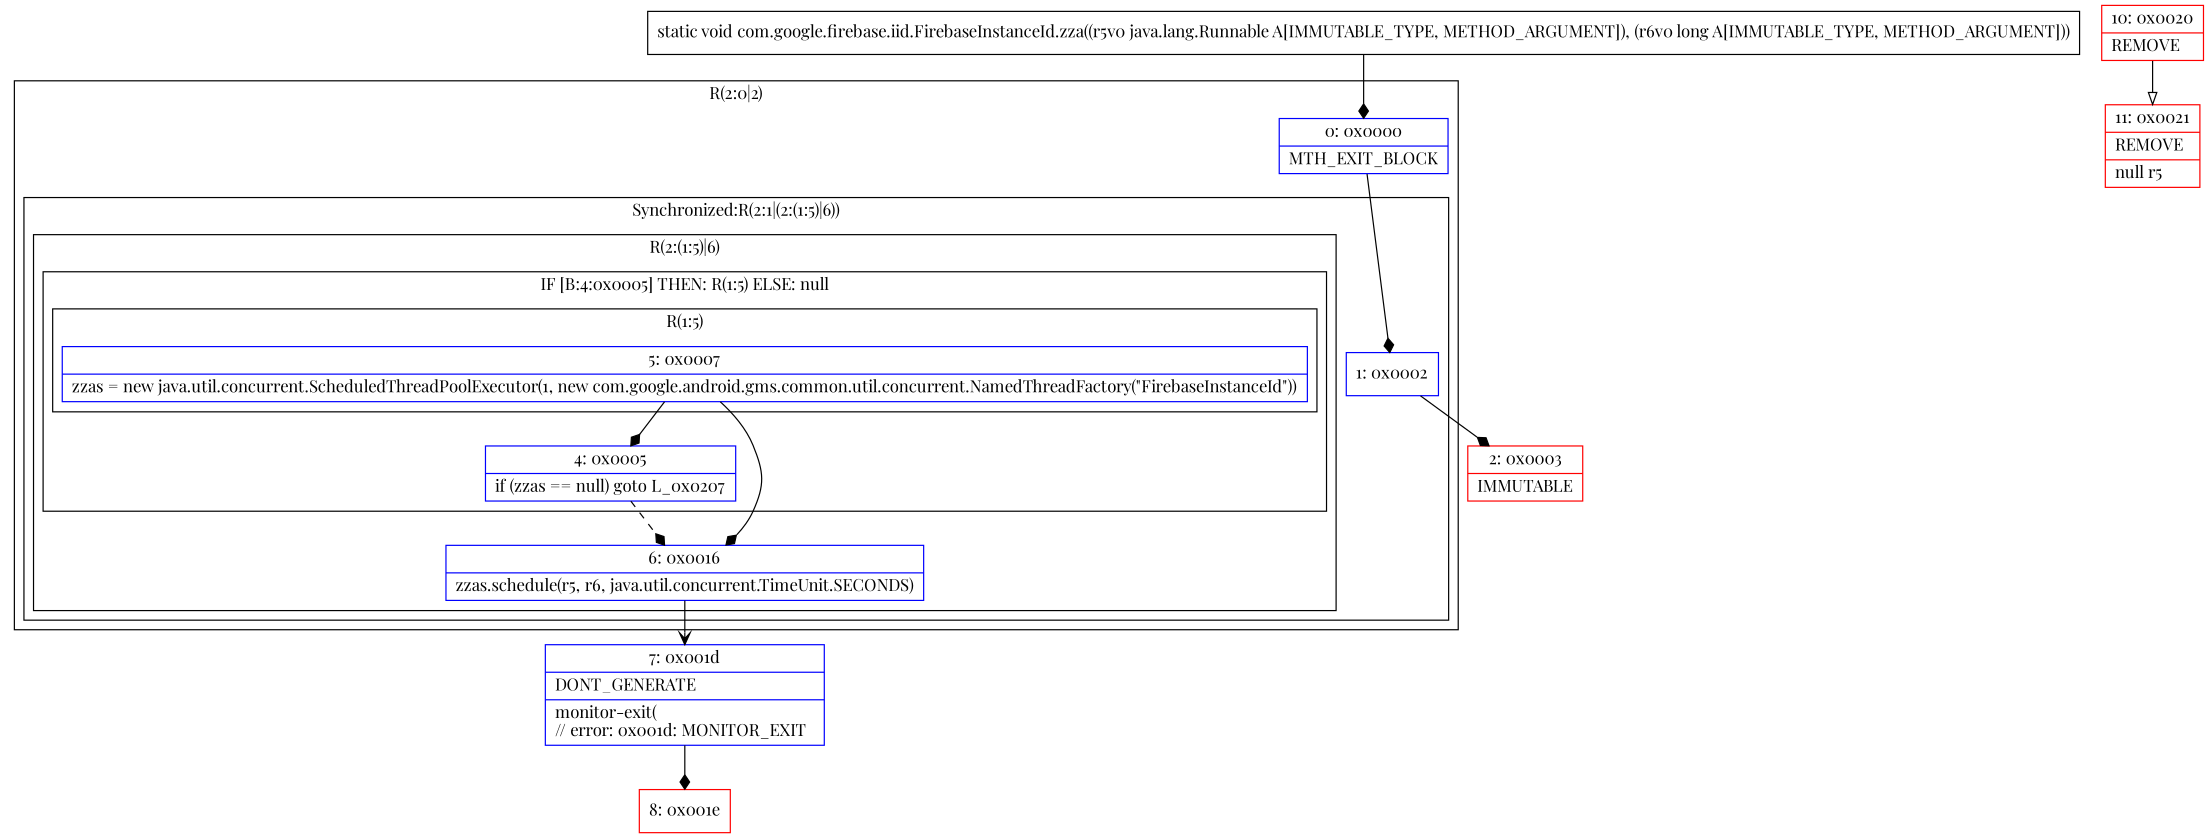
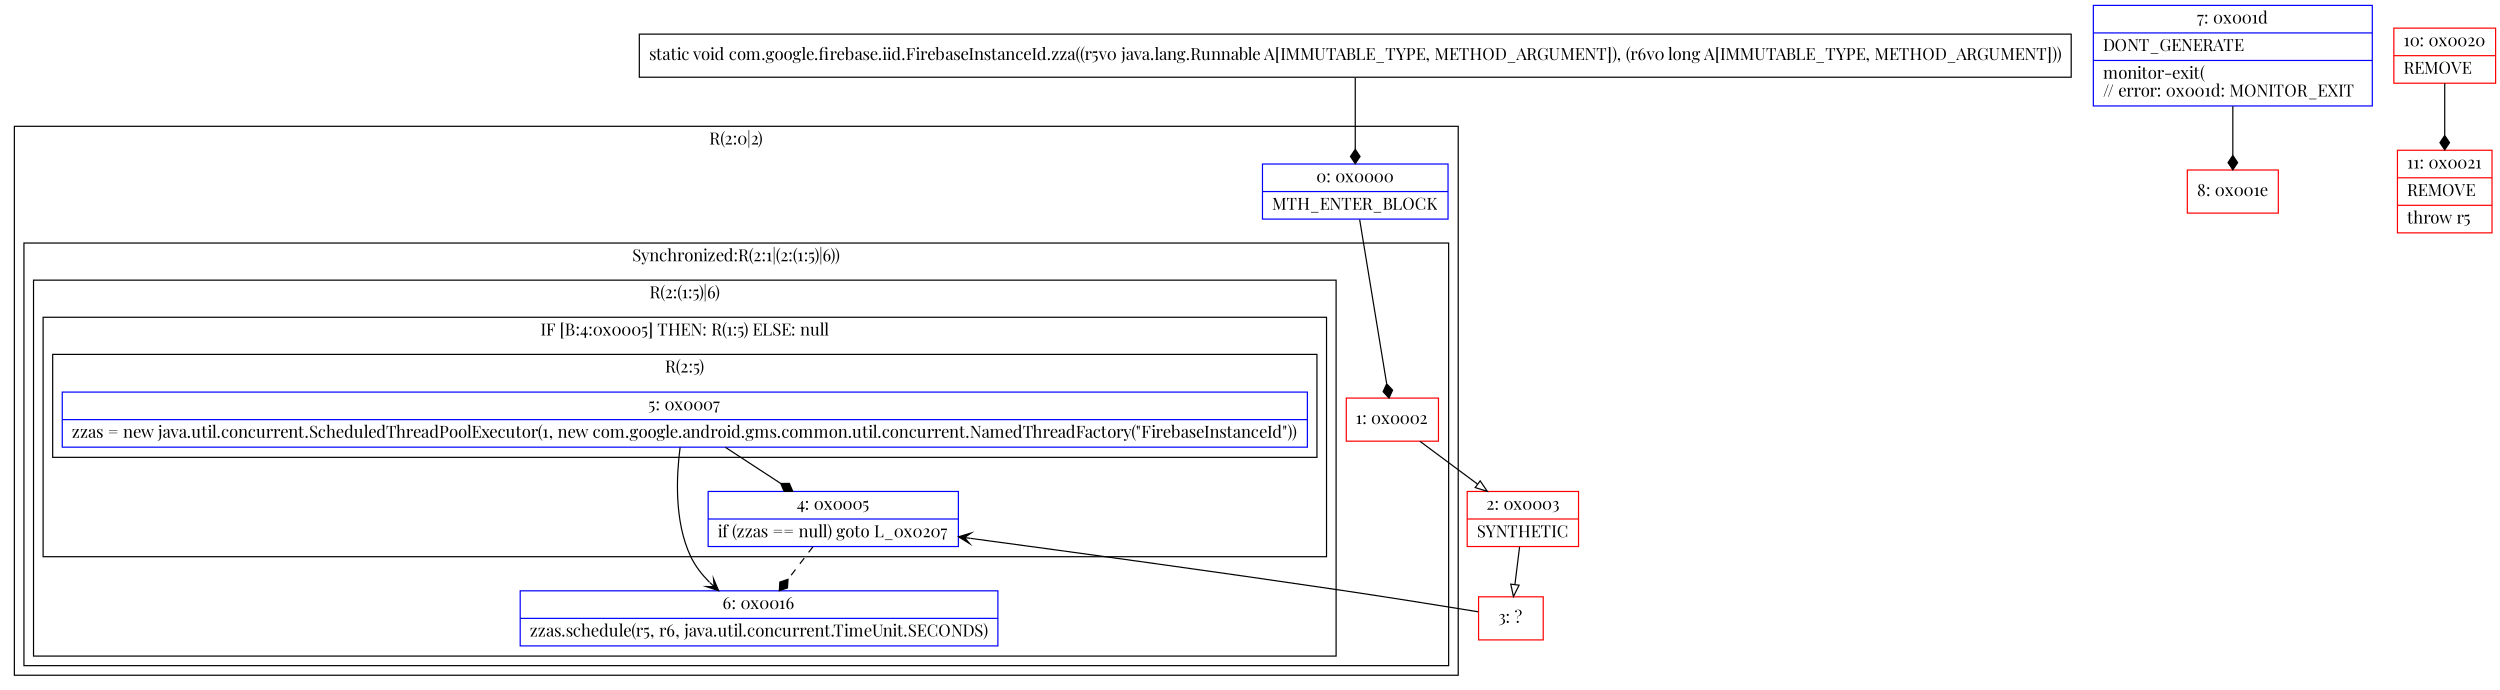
  digraph {
    fontname="Playfair Display"
    node [color=blue fontname="Playfair Display" shape=record]
    edge [arrowhead=diamond fontname="Playfair Display"]
    n1 [label="{5\:\ 0x0007|zzas = new java.util.concurrent.ScheduledThreadPoolExecutor(1, new com.google.android.gms.common.util.concurrent.NamedThreadFactory(\"FirebaseInstanceId\"))\l}"]
    n2 [label="{4\:\ 0x0005|if (zzas == null) goto L_0x0207\l}"]
    n3 [label="{6\:\ 0x0016|zzas.schedule(r5, r6, java.util.concurrent.TimeUnit.SECONDS)\l}"]
-   n4 [label="{1\:\ 0x0002}"]
-   n5 [label="{0\:\ 0x0000|MTH_EXIT_BLOCK\l}"]
+   n4 [color=red label="{1\:\ 0x0002}"]
+   n5 [label="{0\:\ 0x0000|MTH_ENTER_BLOCK\l}"]
    n6 [label="{7\:\ 0x001d|DONT_GENERATE\l|monitor\-exit(\l\/\/ error: 0x001d: MONITOR_EXIT  \l}"]
-   n7 [color=red label="{2\:\ 0x0003|IMMUTABLE\l}"]
+   n7 [color=red label="{2\:\ 0x0003|SYNTHETIC\l}"]
+   n8 [color=red label="{3\:\ ?}"]
    n9 [color=red label="{8\:\ 0x001e}"]
    n10 [color=red label="{10\:\ 0x0020|REMOVE\l}"]
-   n11 [color=red label="{11\:\ 0x0021|REMOVE\l|null r5\l}"]
+   n11 [color=red label="{11\:\ 0x0021|REMOVE\l|throw r5\l}"]
    n12 [label="{static void com.google.firebase.iid.FirebaseInstanceId.zza((r5v0 java.lang.Runnable A[IMMUTABLE_TYPE, METHOD_ARGUMENT]), (r6v0 long A[IMMUTABLE_TYPE, METHOD_ARGUMENT])) }" color=""]
    subgraph cluster_1 {
      label="R(2:0|2)"
      n5
      subgraph cluster_2 {
        label="Synchronized:R(2:1|(2:(1:5)|6))"
        n4
        subgraph cluster_3 {
          label="R(2:(1:5)|6)"
          n3
          subgraph cluster_4 {
            label="IF [B:4:0x0005] THEN: R(1:5) ELSE: null"
            n2
            subgraph cluster_5 {
-             label="R(1:5)"
+             label="R(2:5)"
              n1
            }
          }
        }
      }
    }
    n1 -> n2
-   n1 -> n3
+   n1 -> n3 [arrowhead=vee]
    n2 -> n3 [style=dashed]
-   n3 -> n6 [arrowhead=vee]
-   n4 -> n7
+   n4 -> n7 [arrowhead=onormal]
    n5 -> n4
    n6 -> n9
-   n10 -> n11 [arrowhead=onormal]
+   n7 -> n8 [arrowhead=onormal]
+   n8 -> n2 [arrowhead=vee]
+   n10 -> n11
    n12 -> n5
  }
